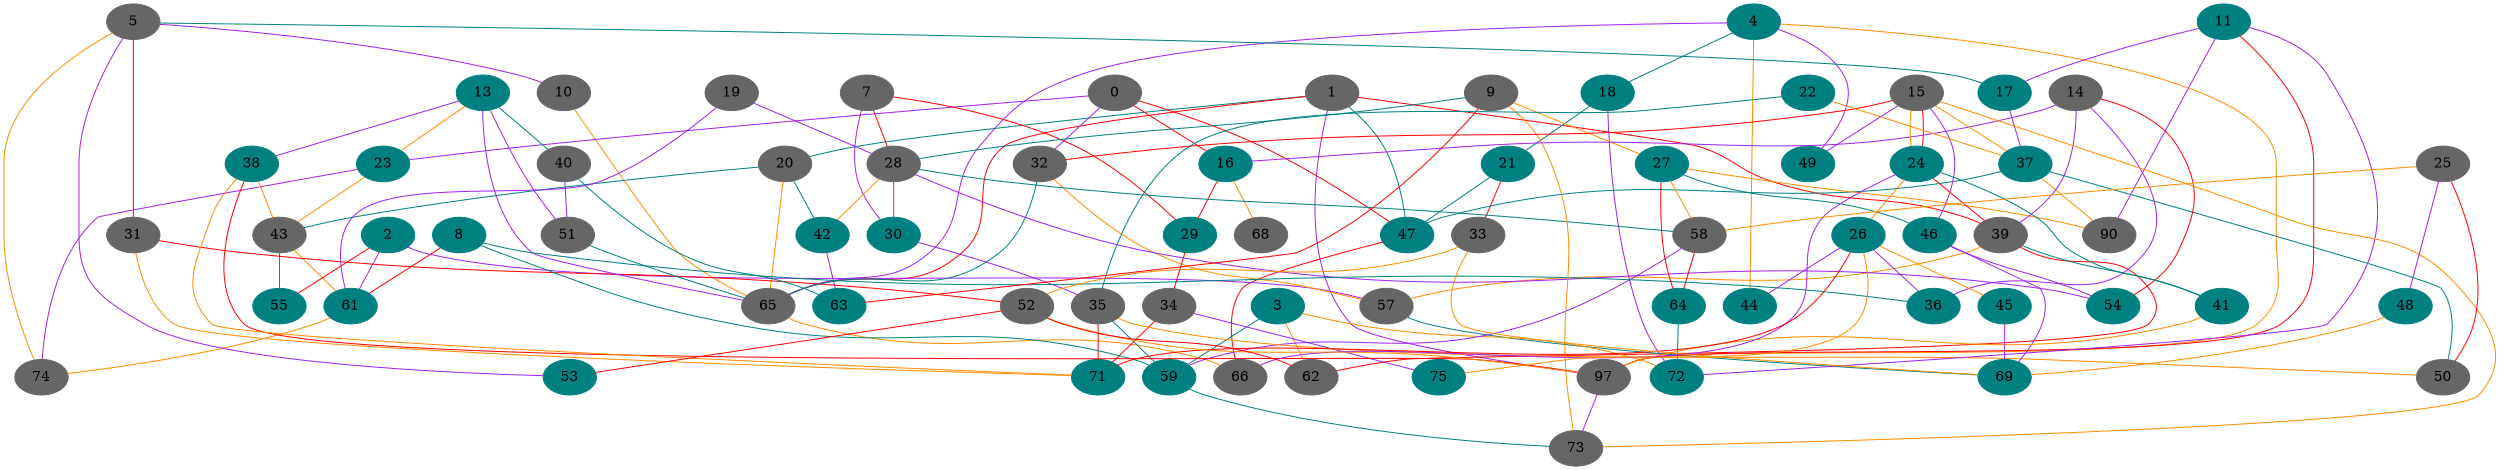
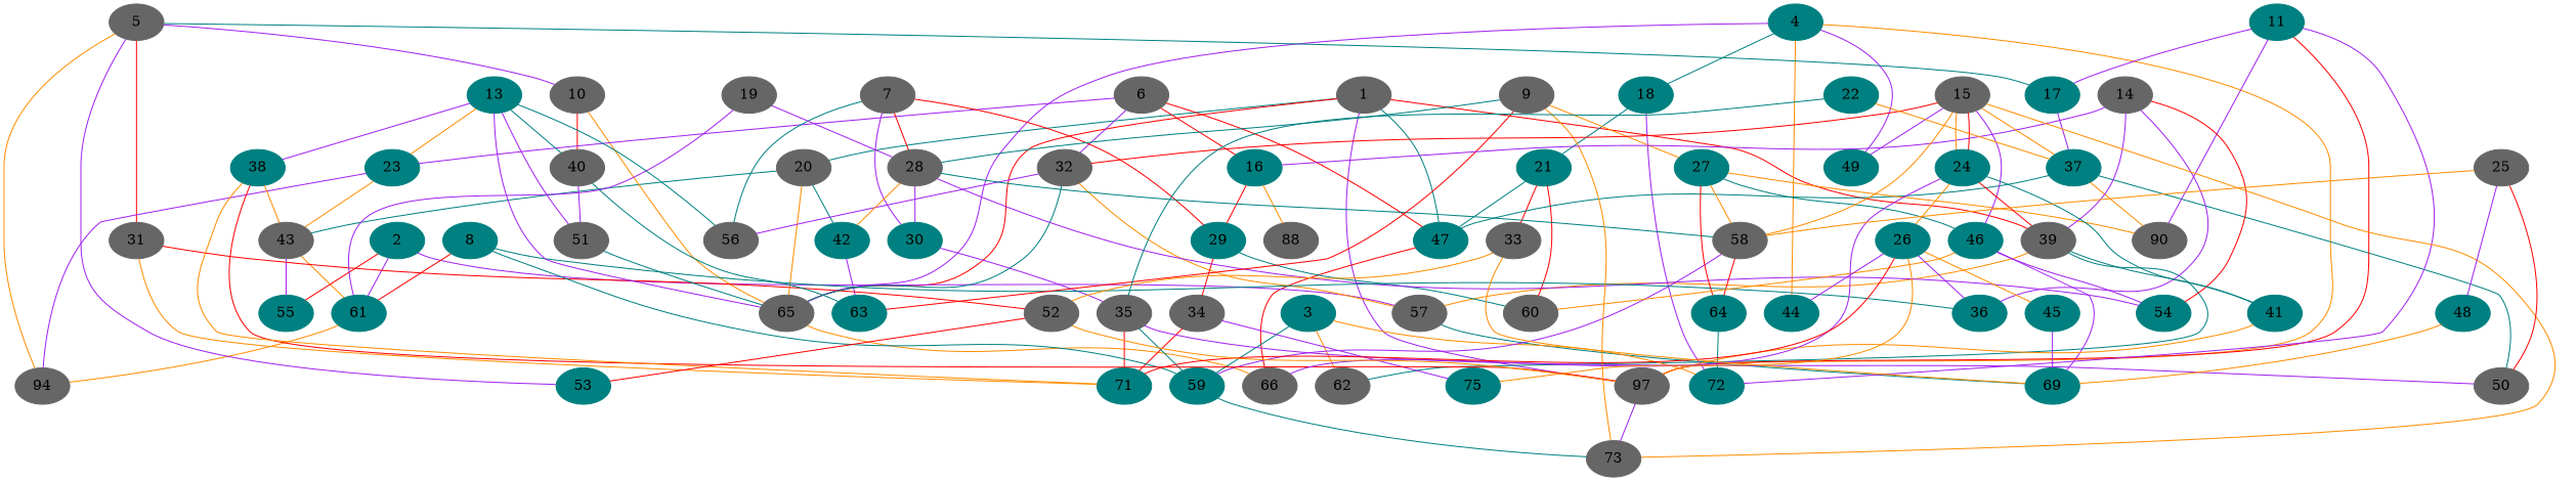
  graph {
    node [color=teal style=filled]
    edge [color=purple]
    1 [color=gray40]
    20 [color=gray40]
    47
    65 [color=gray40]
    n5 [color=gray40 label=97]
    39 [color=gray40]
    42
    43 [color=gray40]
    66 [color=gray40]
    73 [color=gray40]
-   68 [color=gray40]
+   68 [color=gray40 label=88]
    2
    55
    57 [color=gray40]
    61
    69
-   74 [color=gray40]
+   74 [color=gray40 label=94]
    3
    59
    62 [color=gray40]
    72
    4
    18
    44
    49
    21
    5 [color=gray40]
    10 [color=gray40]
    17
    53
    31 [color=gray40]
    40 [color=gray40]
    37
    50 [color=gray40]
-   6 [color=gray40 label=0]
+   6 [color=gray40]
    16
    23
    32 [color=gray40]
    29
+   56 [color=gray40]
    7 [color=gray40]
    28 [color=gray40]
    30
    54
    58 [color=gray40]
    34 [color=gray40]
+   60 [color=gray40]
    35 [color=gray40]
    8
    36
    9 [color=gray40]
    27
    63
    n54 [color=gray40 label=90]
    46
    64
    19 [color=gray40]
    51 [color=gray40]
    11
    13
    38
    71
    14 [color=gray40]
    41
    15 [color=gray40]
    24
    26
    75
    33 [color=gray40]
    52 [color=gray40]
    22
    45
    25 [color=gray40]
    48
    1 -- 20 [color=teal]
    1 -- 47 [color=teal]
    1 -- 65 [color=red]
    1 -- n5
    1 -- 39 [color=red]
    20 -- 65 [color=darkorange]
    20 -- 42 [color=teal]
    20 -- 43 [color=teal]
    47 -- 66 [color=red]
    65 -- 66 [color=darkorange]
    n5 -- 73
    39 -- 57 [color=darkorange]
-   39 -- 62 [color=red]
+   39 -- 62 [color=teal]
    39 -- 41 [color=teal]
    42 -- 63
    43 -- 55
    43 -- 61 [color=darkorange]
    2 -- 55 [color=red]
    2 -- 57
    2 -- 61
    57 -- 69 [color=teal]
    61 -- 74 [color=darkorange]
    3 -- 59 [color=teal]
    3 -- 62 [color=darkorange]
    3 -- 72 [color=darkorange]
    59 -- 73 [color=teal]
    4 -- 65
    4 -- n5 [color=darkorange]
    4 -- 18 [color=teal]
    4 -- 44 [color=darkorange]
    4 -- 49
    18 -- 72
    18 -- 21 [color=teal]
    21 -- 47 [color=teal]
+   21 -- 60 [color=red]
    21 -- 33 [color=red]
    5 -- 74 [color=darkorange]
    5 -- 10
    5 -- 17 [color=teal]
    5 -- 53
    5 -- 31 [color=red]
    10 -- 65 [color=darkorange]
+   10 -- 40 [color=red]
    17 -- 37
    31 -- 71 [color=darkorange]
    31 -- 52 [color=red]
    40 -- 63 [color=teal]
    40 -- 51
    37 -- 47 [color=teal]
    37 -- 50 [color=teal]
    37 -- n54 [color=darkorange]
    6 -- 47 [color=red]
    6 -- 16 [color=red]
    6 -- 23
    6 -- 32
    16 -- 68 [color=darkorange]
    16 -- 29 [color=red]
    23 -- 43 [color=darkorange]
    23 -- 74
    32 -- 65 [color=teal]
    32 -- 57 [color=darkorange]
+   32 -- 56
    29 -- 34 [color=red]
+   29 -- 60 [color=teal]
    7 -- 29 [color=red]
+   7 -- 56 [color=teal]
    7 -- 28 [color=red]
    7 -- 30
    28 -- 42 [color=darkorange]
    28 -- 30
    28 -- 54
    28 -- 58 [color=teal]
    30 -- 35
    58 -- 59
    58 -- 64 [color=red]
    34 -- 71 [color=red]
    34 -- 75
    35 -- 59 [color=teal]
-   35 -- 50 [color=darkorange]
+   35 -- 50
    35 -- 71 [color=red]
    8 -- 61 [color=red]
    8 -- 59 [color=teal]
    8 -- 36 [color=teal]
    9 -- 73 [color=darkorange]
    9 -- 28 [color=teal]
    9 -- 27 [color=darkorange]
    9 -- 63 [color=red]
    27 -- 58 [color=darkorange]
    27 -- n54 [color=darkorange]
    27 -- 46 [color=teal]
    27 -- 64 [color=red]
    46 -- 69
    46 -- 54
+   46 -- 60 [color=darkorange]
    64 -- 72 [color=teal]
    19 -- 61
    19 -- 28
    51 -- 65 [color=teal]
    11 -- n5 [color=red]
    11 -- 72
    11 -- 17
    11 -- n54
    13 -- 65
    13 -- 40 [color=teal]
    13 -- 23 [color=darkorange]
+   13 -- 56 [color=teal]
    13 -- 51
    13 -- 38
    38 -- n5 [color=red]
    38 -- 43 [color=darkorange]
    38 -- 71 [color=darkorange]
    14 -- 39
    14 -- 16
    14 -- 54 [color=red]
    14 -- 36
    41 -- n5 [color=darkorange]
    15 -- 73 [color=darkorange]
    15 -- 49
    15 -- 37 [color=darkorange]
    15 -- 32 [color=red]
+   15 -- 58 [color=darkorange]
    15 -- 46
    15 -- 24 [color=darkorange]
    15 -- 24 [color=red]
    24 -- 39 [color=red]
    24 -- 66
    24 -- 41 [color=teal]
    24 -- 26 [color=darkorange]
    26 -- 44
    26 -- 36
    26 -- 71 [color=red]
    26 -- 75 [color=darkorange]
    26 -- 45 [color=darkorange]
    33 -- 69 [color=darkorange]
    33 -- 52 [color=darkorange]
    52 -- n5 [color=darkorange]
-   52 -- 62 [color=red]
    52 -- 53 [color=red]
    22 -- 37 [color=darkorange]
    22 -- 35 [color=teal]
    45 -- 69
    25 -- 50 [color=red]
    25 -- 58 [color=darkorange]
    25 -- 48
    48 -- 69 [color=darkorange]
  }
